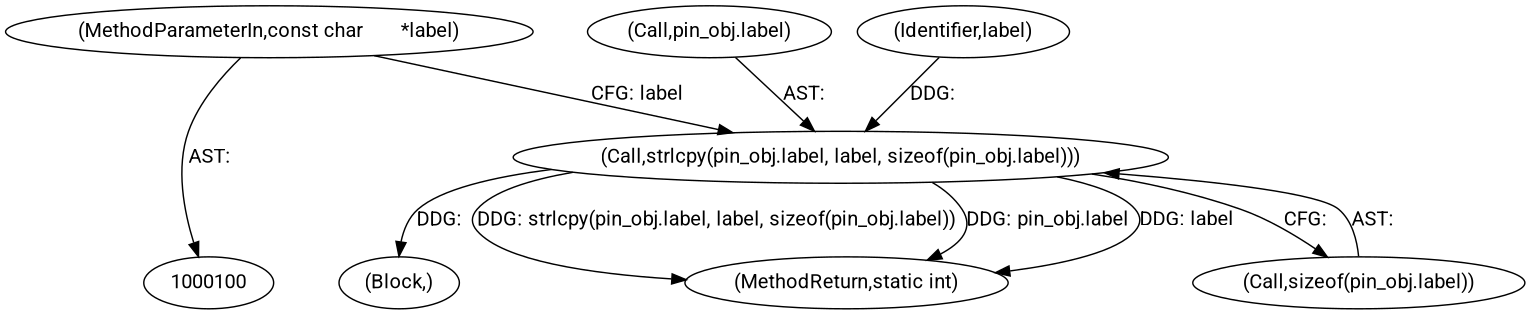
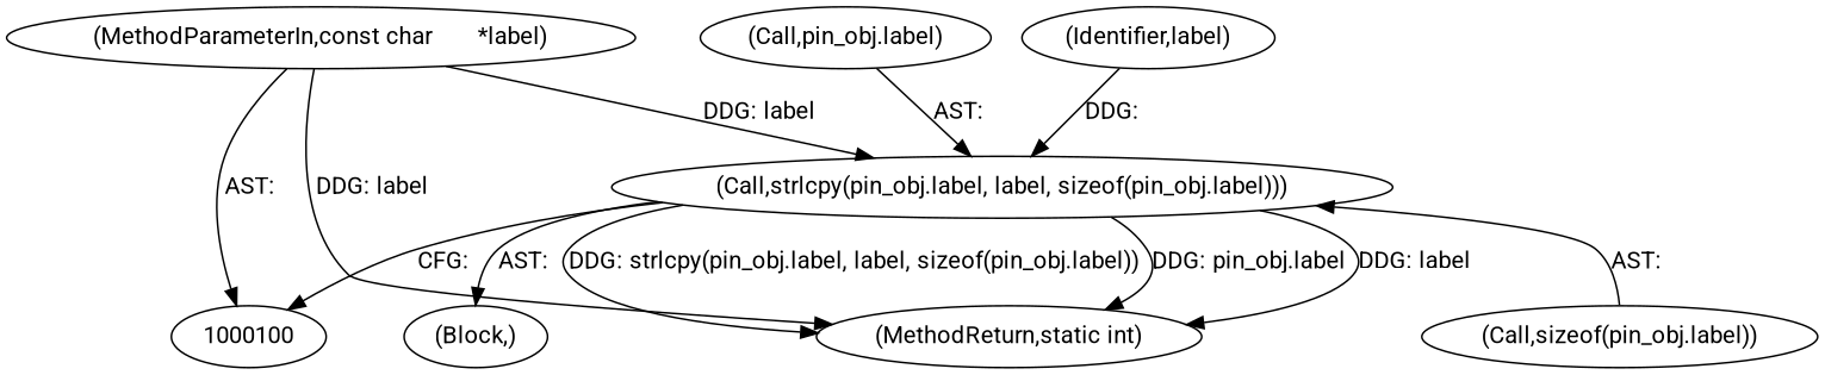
  digraph {
    fontname=Roboto
    node [fontname=Roboto]
    edge [fontname=Roboto]
    n1 [label="(MethodParameterIn,const char       *label)"]
    n2 [label="(Call,strlcpy(pin_obj.label, label, sizeof(pin_obj.label)))"]
    n3 [label="(MethodReturn,static int)"]
    1000100
    n5 [label="(Block,)"]
    n6 [label="(Call,sizeof(pin_obj.label))"]
    n7 [label="(Call,pin_obj.label)"]
    n8 [label="(Identifier,label)"]
-   n1 -> n2 [label="CFG: label"]
+   n1 -> n2 [label="DDG: label"]
+   n1 -> n3 [label="DDG: label"]
    n1 -> 1000100 [label="AST: "]
    n2 -> n3 [label="DDG: pin_obj.label"]
    n2 -> n3 [label="DDG: label"]
    n2 -> n3 [label="DDG: strlcpy(pin_obj.label, label, sizeof(pin_obj.label))"]
-   n2 -> n5 [label="DDG: "]
-   n2 -> n6 [label="CFG: "]
+   n2 -> n5 [label="AST: "]
+   n2 -> 1000100 [label="CFG: "]
    n6 -> n2 [label="AST: "]
    n7 -> n2 [label="AST: "]
    n8 -> n2 [label="DDG: "]
  }
